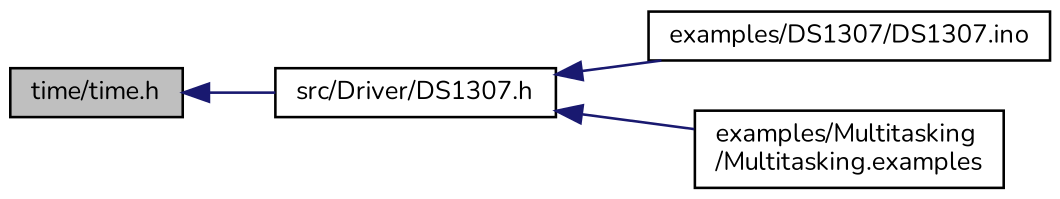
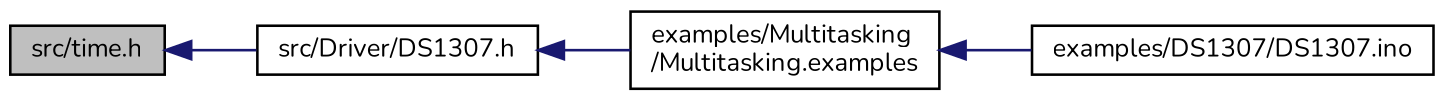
  digraph {
    fontname=Nunito
    rankdir=LR
    node [color=black fillcolor=white fontname=Nunito fontsize=10 shape=record style=filled]
    edge [color=midnightblue dir=back fontname=Nunito fontsize=10 labelfontname=Helvetica labelfontsize=10 style=solid]
-   n1 [fillcolor=grey75 fontcolor=black height=0.2 label="time/time.h" width=0.4]
+   n1 [fillcolor=grey75 fontcolor=black height=0.2 label="src/time.h" width=0.4]
    n2 [height=0.2 label="src/Driver/DS1307.h" width=0.4]
    n3 [height=0.2 label="examples/DS1307/DS1307.ino" width=0.4]
    n4 [height=0.2 label="examples/Multitasking\l/Multitasking.examples" width=0.4]
    n1 -> n2
-   n2 -> n3
+   n4 -> n3
    n2 -> n4
  }
